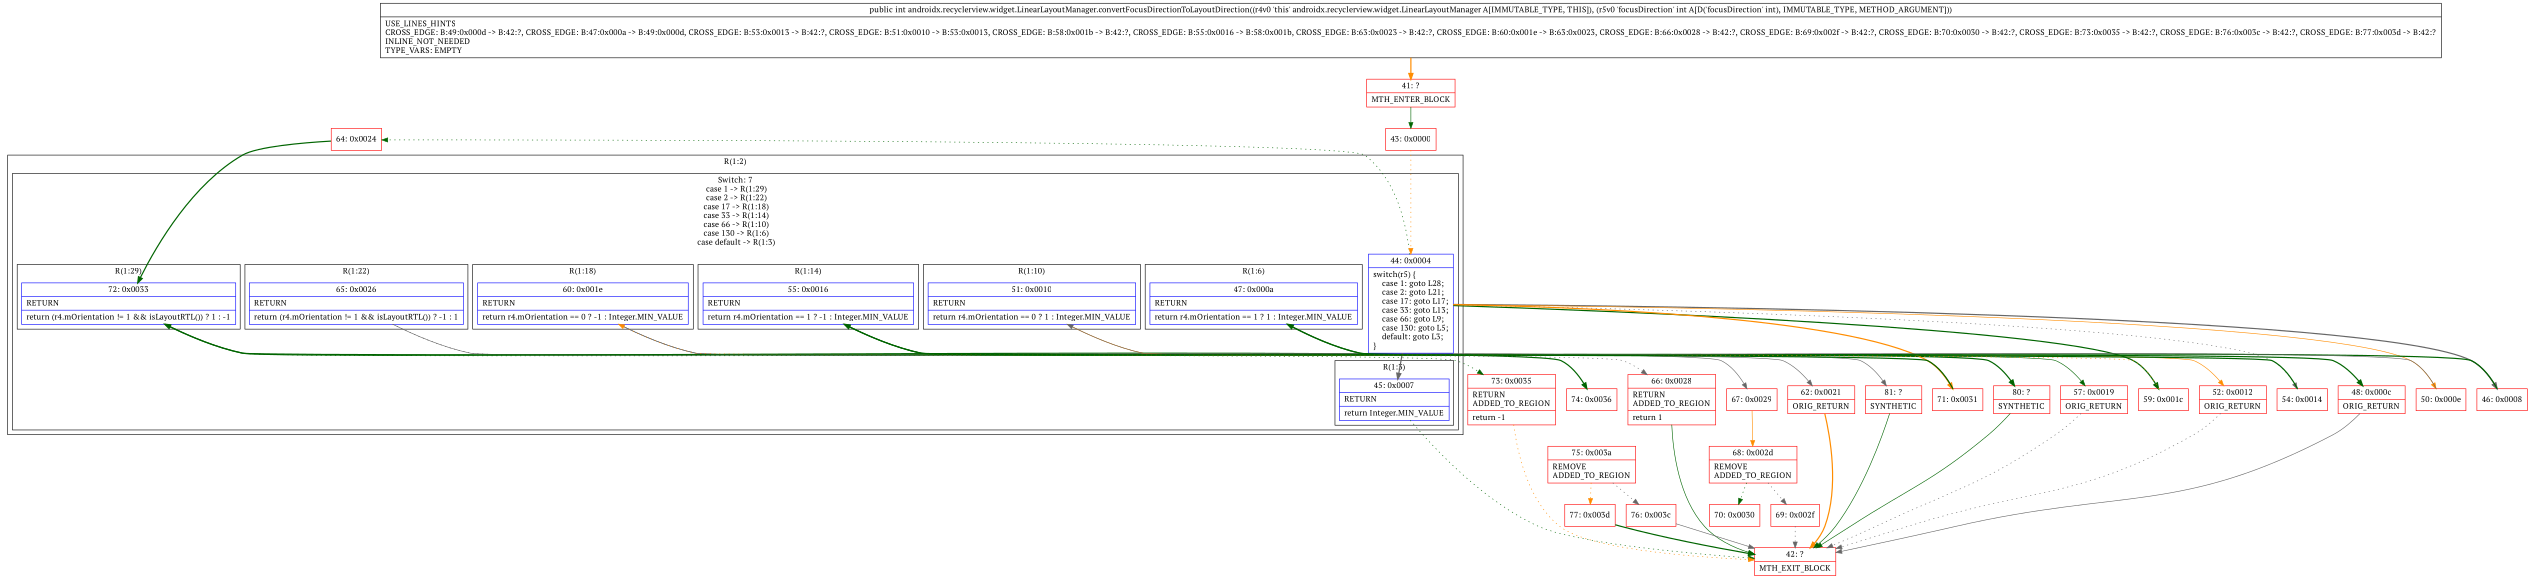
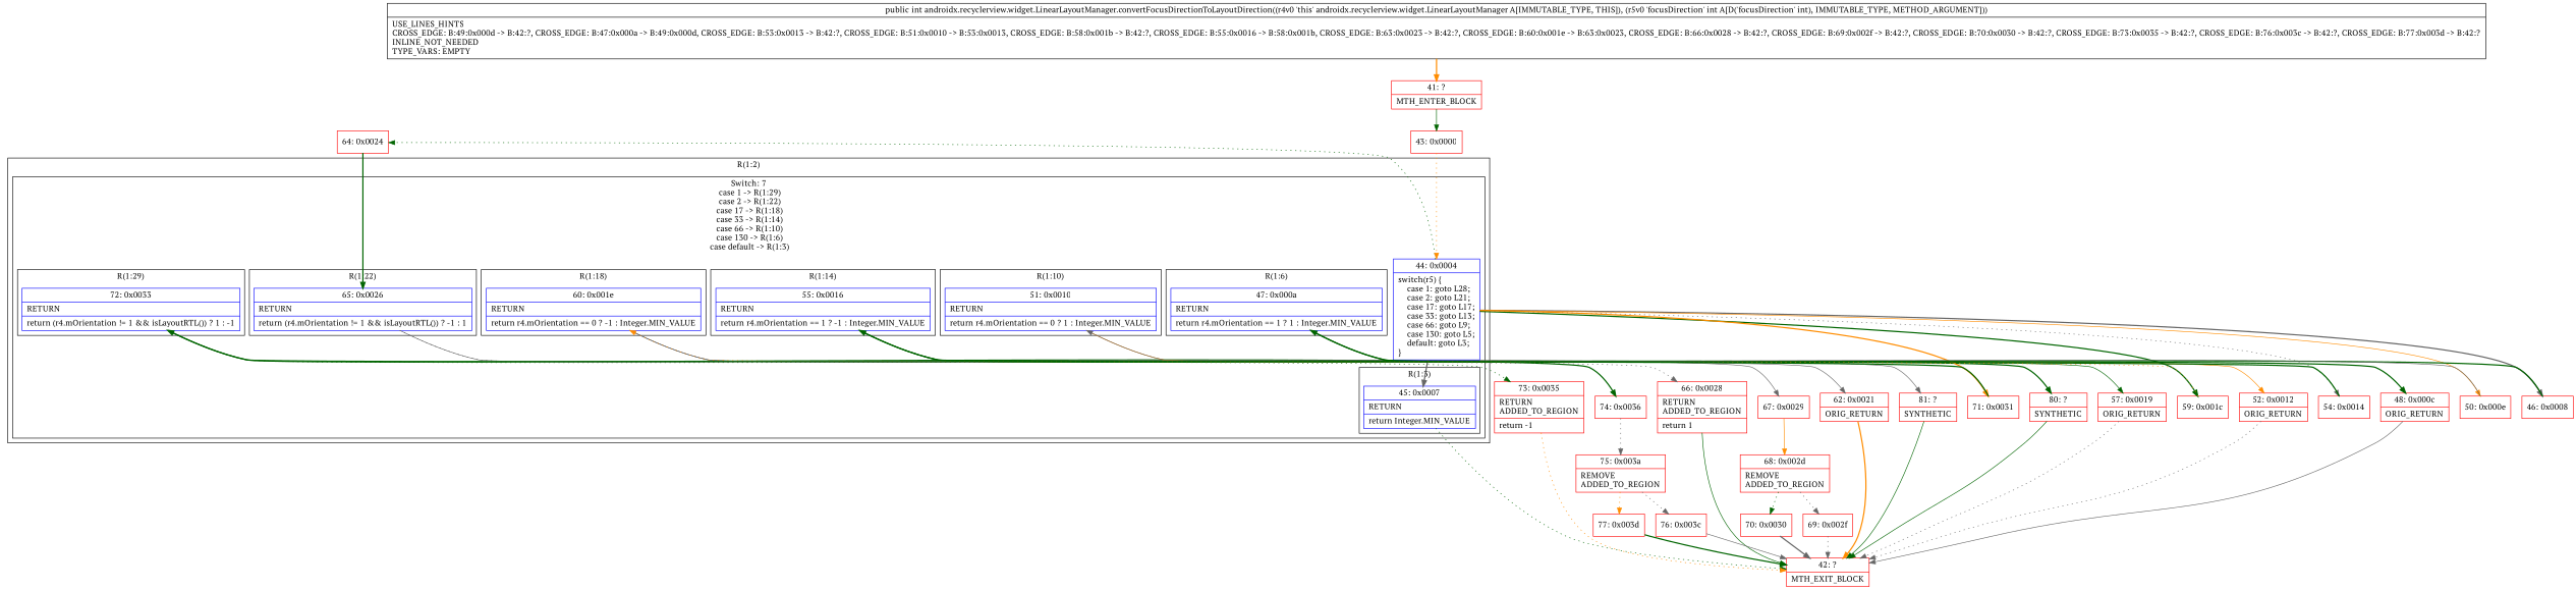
  digraph {
    fontname="PT Serif"
    node [color=red fontname="PT Serif" shape=record]
    edge [color=darkgreen fontname="PT Serif" style=dotted]
    n1 [color=blue label="{72\:\ 0x0033|RETURN\l|return (r4.mOrientation != 1 && isLayoutRTL()) ? 1 : \-1\l}"]
    n2 [color=blue label="{65\:\ 0x0026|RETURN\l|return (r4.mOrientation != 1 && isLayoutRTL()) ? \-1 : 1\l}"]
    n3 [color=blue label="{60\:\ 0x001e|RETURN\l|return r4.mOrientation == 0 ? \-1 : Integer.MIN_VALUE\l}"]
    n4 [color=blue label="{55\:\ 0x0016|RETURN\l|return r4.mOrientation == 1 ? \-1 : Integer.MIN_VALUE\l}"]
    n5 [color=blue label="{51\:\ 0x0010|RETURN\l|return r4.mOrientation == 0 ? 1 : Integer.MIN_VALUE\l}"]
    n6 [color=blue label="{47\:\ 0x000a|RETURN\l|return r4.mOrientation == 1 ? 1 : Integer.MIN_VALUE\l}"]
    n7 [color=blue label="{45\:\ 0x0007|RETURN\l|return Integer.MIN_VALUE\l}"]
    n8 [color=blue label="{44\:\ 0x0004|switch(r5) \{\l    case 1: goto L28;\l    case 2: goto L21;\l    case 17: goto L17;\l    case 33: goto L13;\l    case 66: goto L9;\l    case 130: goto L5;\l    default: goto L3;\l\}\l}"]
    n9 [label="{73\:\ 0x0035|RETURN\lADDED_TO_REGION\l|return \-1\l}"]
    n10 [label="{74\:\ 0x0036}"]
    n11 [label="{66\:\ 0x0028|RETURN\lADDED_TO_REGION\l|return 1\l}"]
    n12 [label="{67\:\ 0x0029}"]
    n13 [label="{62\:\ 0x0021|ORIG_RETURN\l}"]
    n14 [label="{81\:\ ?|SYNTHETIC\l}"]
    n15 [label="{57\:\ 0x0019|ORIG_RETURN\l}"]
    n16 [label="{80\:\ ?|SYNTHETIC\l}"]
    n17 [label="{52\:\ 0x0012|ORIG_RETURN\l}"]
    n18 [label="{48\:\ 0x000c|ORIG_RETURN\l}"]
    n19 [label="{42\:\ ?|MTH_EXIT_BLOCK\l}"]
    n20 [label="{46\:\ 0x0008}"]
    n21 [label="{50\:\ 0x000e}"]
    n22 [label="{54\:\ 0x0014}"]
    n23 [label="{59\:\ 0x001c}"]
    n24 [label="{64\:\ 0x0024}"]
    n25 [label="{71\:\ 0x0031}"]
    n26 [label="{75\:\ 0x003a|REMOVE\lADDED_TO_REGION\l}"]
    n27 [label="{68\:\ 0x002d|REMOVE\lADDED_TO_REGION\l}"]
    n28 [label="{41\:\ ?|MTH_ENTER_BLOCK\l}"]
    n29 [label="{43\:\ 0x0000}"]
    n30 [label="{69\:\ 0x002f}"]
    n31 [label="{70\:\ 0x0030}"]
    n32 [label="{76\:\ 0x003c}"]
    n33 [label="{77\:\ 0x003d}"]
    n34 [label="{public int androidx.recyclerview.widget.LinearLayoutManager.convertFocusDirectionToLayoutDirection((r4v0 'this' androidx.recyclerview.widget.LinearLayoutManager A[IMMUTABLE_TYPE, THIS]), (r5v0 'focusDirection' int A[D('focusDirection' int), IMMUTABLE_TYPE, METHOD_ARGUMENT]))  | USE_LINES_HINTS\lCROSS_EDGE: B:49:0x000d \-\> B:42:?, CROSS_EDGE: B:47:0x000a \-\> B:49:0x000d, CROSS_EDGE: B:53:0x0013 \-\> B:42:?, CROSS_EDGE: B:51:0x0010 \-\> B:53:0x0013, CROSS_EDGE: B:58:0x001b \-\> B:42:?, CROSS_EDGE: B:55:0x0016 \-\> B:58:0x001b, CROSS_EDGE: B:63:0x0023 \-\> B:42:?, CROSS_EDGE: B:60:0x001e \-\> B:63:0x0023, CROSS_EDGE: B:66:0x0028 \-\> B:42:?, CROSS_EDGE: B:69:0x002f \-\> B:42:?, CROSS_EDGE: B:70:0x0030 \-\> B:42:?, CROSS_EDGE: B:73:0x0035 \-\> B:42:?, CROSS_EDGE: B:76:0x003c \-\> B:42:?, CROSS_EDGE: B:77:0x003d \-\> B:42:?\lINLINE_NOT_NEEDED\lTYPE_VARS: EMPTY\l}" color=""]
    subgraph cluster_1 {
      label="R(1:2)"
      subgraph cluster_2 {
        label="Switch: 7\n case 1 -> R(1:29)\n case 2 -> R(1:22)\n case 17 -> R(1:18)\n case 33 -> R(1:14)\n case 66 -> R(1:10)\n case 130 -> R(1:6)\n case default -> R(1:3)"
        n8
        subgraph cluster_3 {
          label="R(1:29)"
          n1
        }
        subgraph cluster_4 {
          label="R(1:22)"
          n2
        }
        subgraph cluster_5 {
          label="R(1:18)"
          n3
        }
        subgraph cluster_6 {
          label="R(1:14)"
          n4
        }
        subgraph cluster_7 {
          label="R(1:10)"
          n5
        }
        subgraph cluster_8 {
          label="R(1:6)"
          n6
        }
        subgraph cluster_9 {
          label="R(1:3)"
          n7
        }
      }
    }
    n1 -> n9
    n1 -> n10 [style=bold]
    n2 -> n11 [color=gray40]
    n2 -> n12 [color=gray40 style=solid]
    n3 -> n13 [color=gray40 style=solid]
    n3 -> n14 [color=gray40 style=solid]
    n4 -> n15 [style=solid]
    n4 -> n16 [style=bold]
    n5 -> n17 [color=darkorange style=solid]
    n6 -> n18 [style=bold]
    n7 -> n19
    n8 -> n7 [color=gray40 style=bold]
    n8 -> n20 [color=gray40 style=bold]
    n8 -> n21 [color=darkorange style=solid]
    n8 -> n22 [color=gray40]
    n8 -> n23 [style=bold]
    n8 -> n24
    n8 -> n25 [color=darkorange style=bold]
    n9 -> n19 [color=darkorange]
+   n10 -> n26 [color=gray40]
    n11 -> n19 [style=solid]
    n12 -> n27 [color=darkorange style=solid]
    n13 -> n19 [color=darkorange style=bold]
    n14 -> n19 [style=solid]
    n15 -> n19 [color=gray40]
    n16 -> n19 [style=solid]
    n17 -> n19 [color=gray40]
    n18 -> n19 [color=gray40 style=solid]
    n20 -> n6 [style=bold]
    n21 -> n5 [color=gray40 style=solid]
    n22 -> n4 [style=bold]
    n23 -> n3 [color=darkorange]
-   n24 -> n1 [style=bold]
+   n24 -> n2 [style=bold]
    n25 -> n1 [style=bold]
    n26 -> n32 [color=gray40]
    n26 -> n33 [color=darkorange]
    n27 -> n30 [color=gray40]
    n27 -> n31
    n28 -> n29 [style=solid]
    n29 -> n8 [color=darkorange]
    n30 -> n19 [color=gray40]
+   n31 -> n19 [color=gray40 style=bold]
    n32 -> n19 [color=gray40 style=solid]
    n33 -> n19 [style=bold]
    n34 -> n28 [color=darkorange style=bold]
  }
